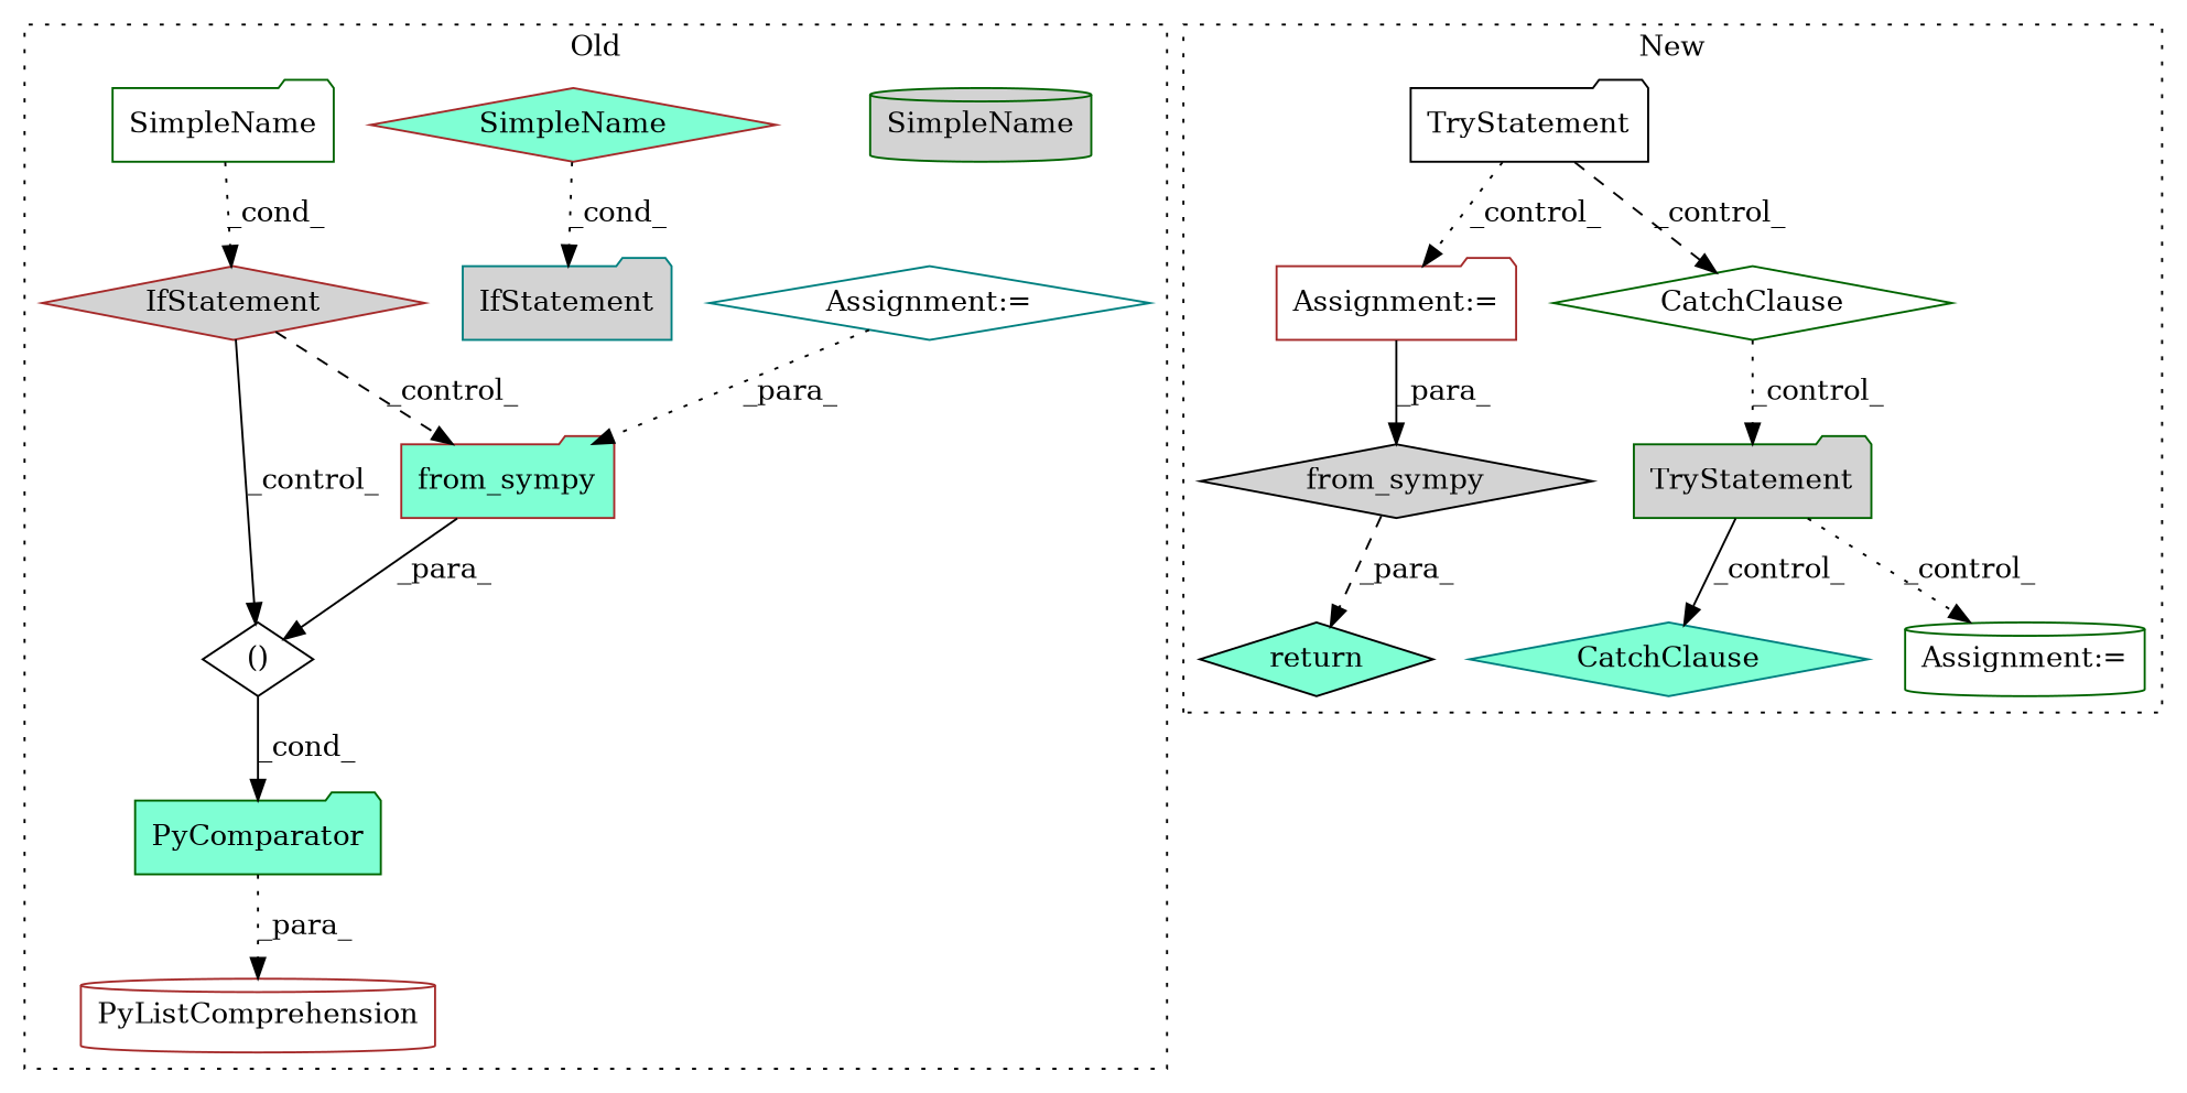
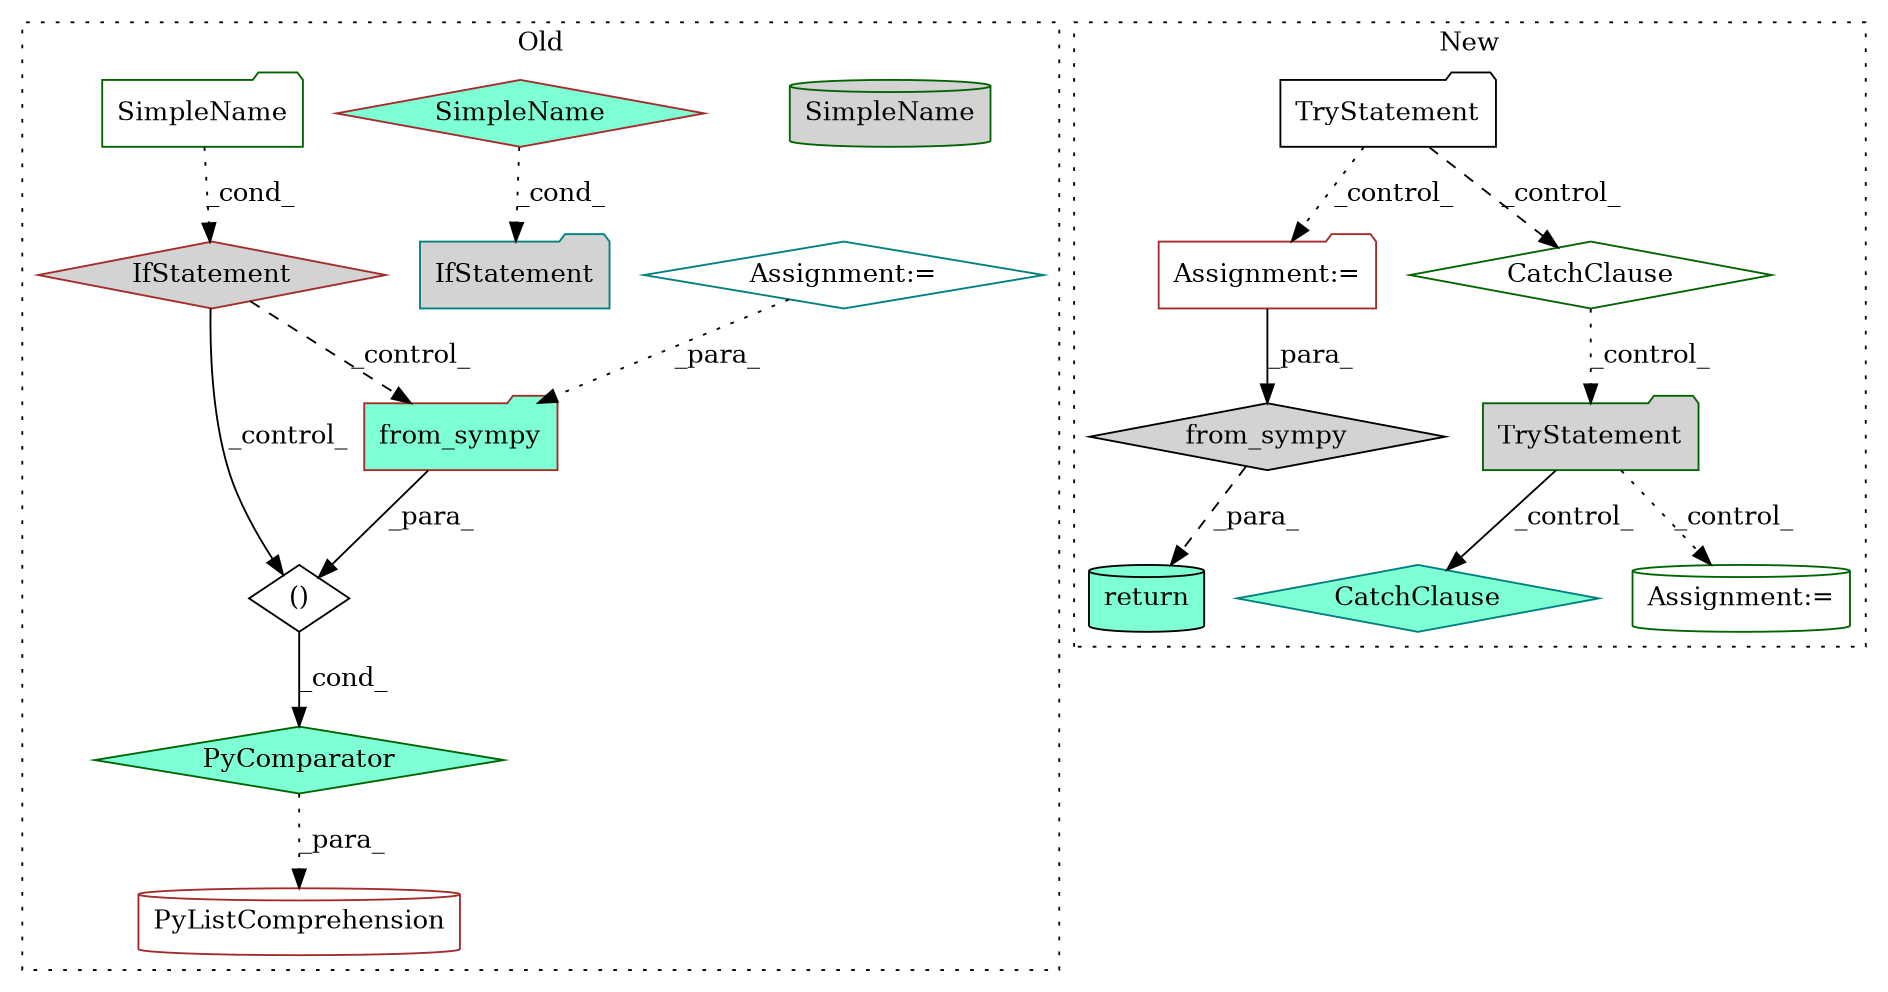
  digraph {
    node [a=42 color=darkgreen fillcolor=white l=5 s=15384 shape=diamond style=filled]
    edge [style=dotted]
    n1 [a=32 color=brown fillcolor=aquamarine l="11,1" label=from_sympy s="15288,15300" shape=folder]
    n2 [a=106 color=black l=27 label="()" s=15288]
    n3 [fillcolor=lightgrey label=SimpleName s=15421 shape=cylinder]
    n4 [a=109 color=brown l=151 label=PyListComprehension s=15288 shape=cylinder]
-   n5 [a=113 fillcolor=aquamarine l=42 label=PyComparator shape=folder]
+   n5 [a=113 fillcolor=aquamarine l=42 label=PyComparator]
    n6 [a=25 color=brown fillcolor=lightgrey l=42 label=IfStatement]
    n7 [a=7 color=teal l=42 label="Assignment:="]
    n8 [a=25 color=teal fillcolor=lightgrey l=36 label=IfStatement s=15675 shape=folder]
    n9 [color=brown fillcolor=aquamarine label=SimpleName s=15706]
    n10 [label=SimpleName s=15421 shape=folder]
    n11 [a=32 color=black fillcolor=lightgrey l="22,-5" label=from_sympy s="15027,15238"]
    n12 [a=7 color=brown l=1 label="Assignment:=" s=14751 shape=folder]
    n13 [a=54 color=black l=4 label=TryStatement s=14728 shape=folder]
    n14 [a=12 color=teal fillcolor=aquamarine l="13,2" label=CatchClause s="14954,14988"]
    n15 [a=54 fillcolor=lightgrey l=4 label=TryStatement s=14876 shape=folder]
    n16 [a=12 l="11,2" label=CatchClause s="14834,14866"]
    n17 [a=7 l=1 label="Assignment:=" s=14901 shape=cylinder]
-   n18 [a=41 color=black fillcolor=aquamarine l=7 label=return s=15020]
+   n18 [a=41 color=black fillcolor=aquamarine l=7 label=return s=15020 shape=cylinder]
    subgraph cluster_1 {
      label=Old
      style=dotted
      n1
      n2
      n3
      n4
      n5
      n6
      n7
      n8
      n9
      n10
    }
    subgraph cluster_2 {
      label=New
      style=dotted
      n11
      n12
      n13
      n14
      n15
      n16
      n17
      n18
    }
    n1 -> n2 [label=_para_ style=solid]
    n2 -> n5 [label=_cond_ style=solid]
    n5 -> n4 [label=_para_]
    n6 -> n1 [label=_control_ style=dashed]
    n6 -> n2 [label=_control_ style=solid]
    n7 -> n1 [label=_para_]
    n9 -> n8 [label=_cond_]
    n10 -> n6 [label=_cond_]
    n11 -> n18 [label=_para_ style=dashed]
    n12 -> n11 [label=_para_ style=solid]
    n13 -> n12 [label=_control_]
    n13 -> n16 [label=_control_ style=dashed]
    n15 -> n14 [label=_control_ style=solid]
    n15 -> n17 [label=_control_]
    n16 -> n15 [label=_control_]
  }
